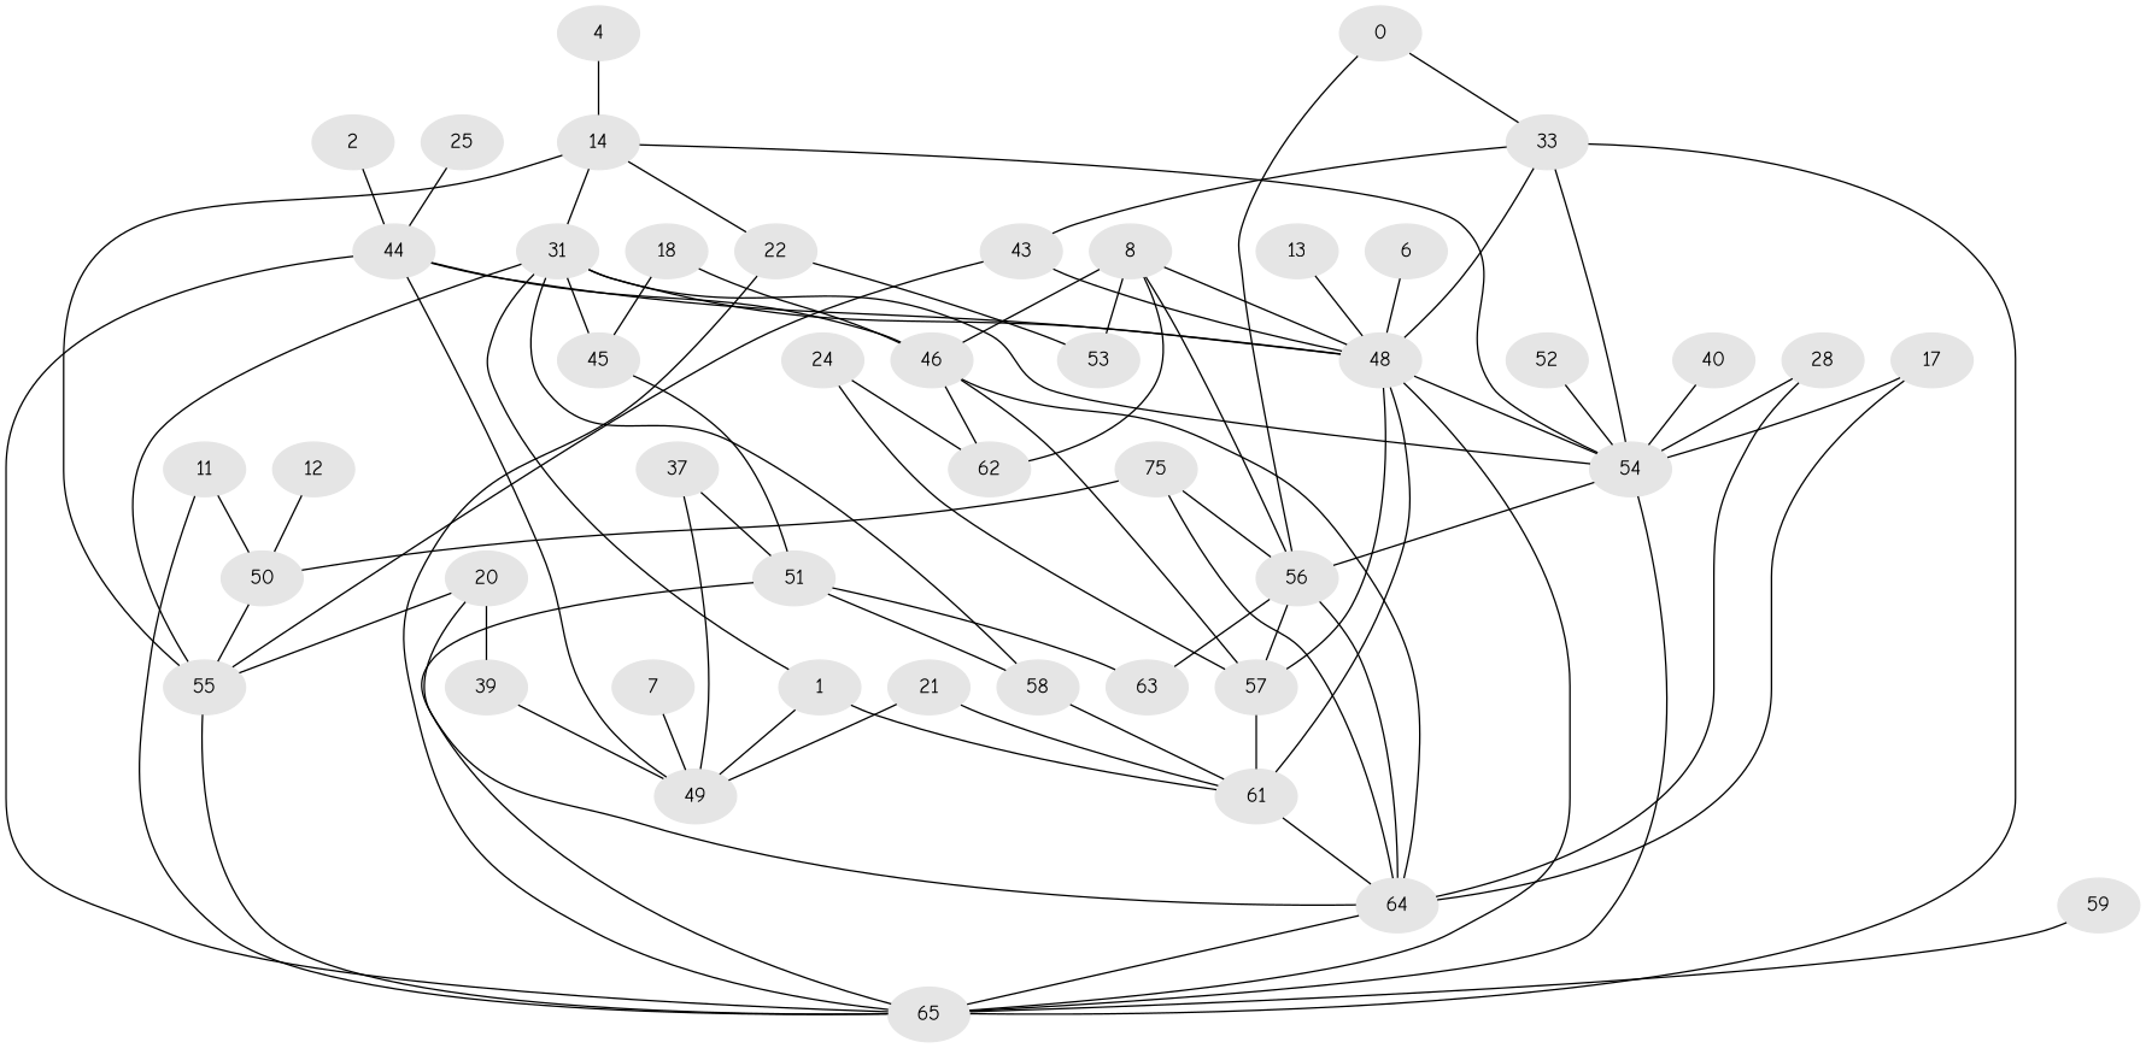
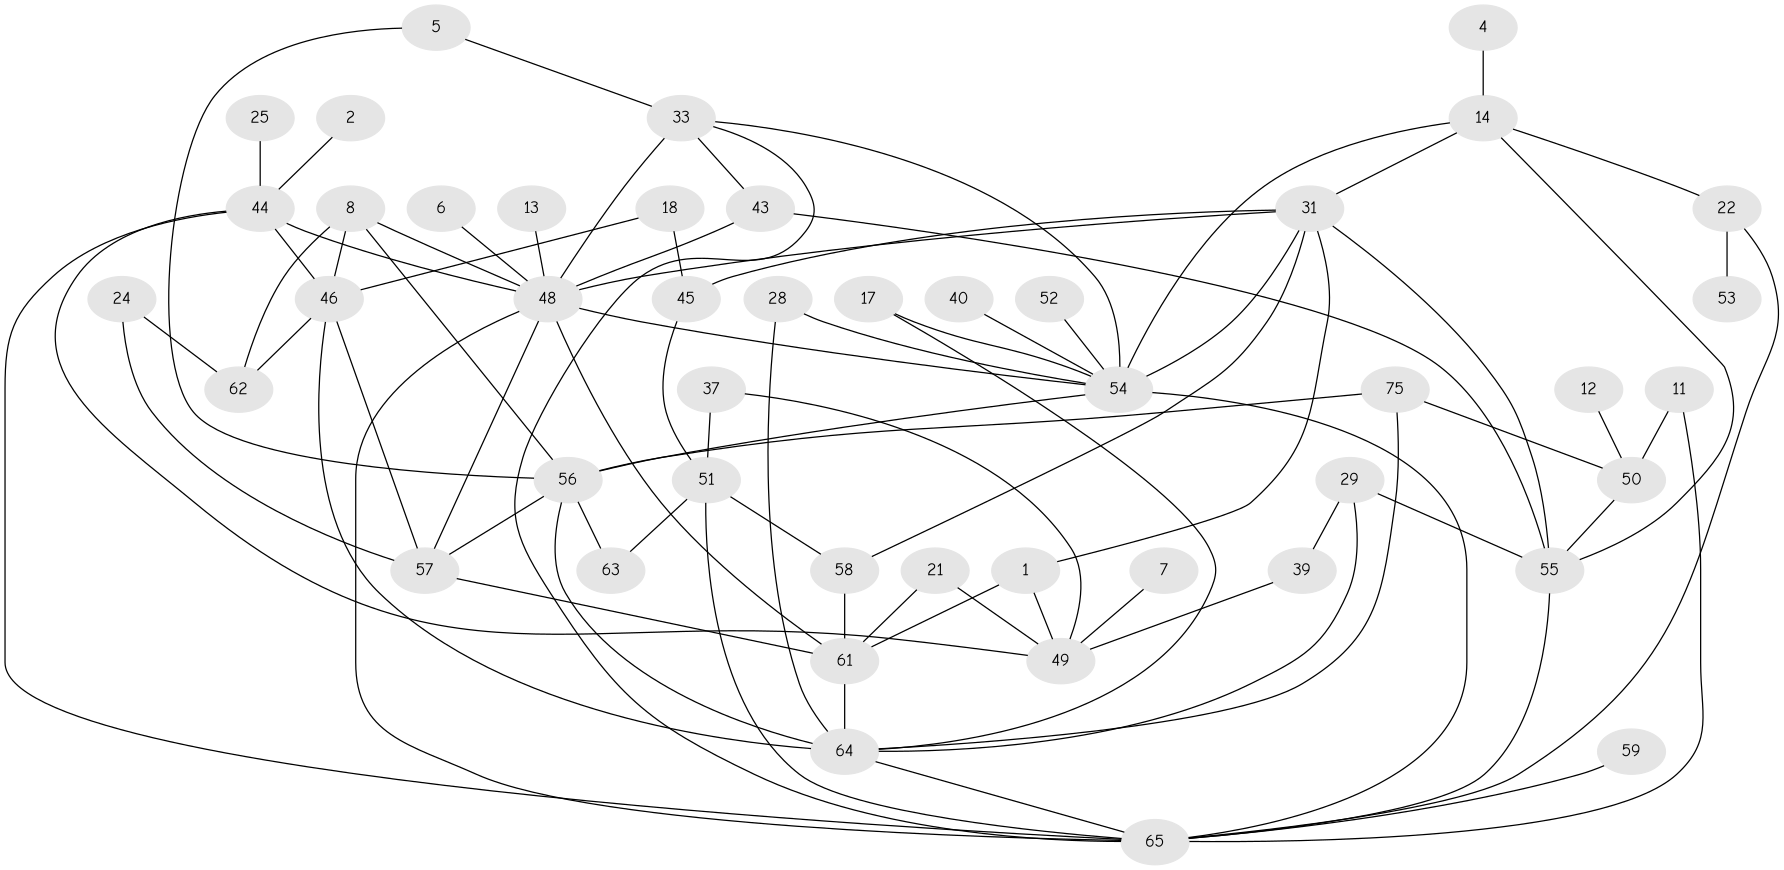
  graph {
    fontname="Comic Neue"
    node [color=gray90 fontname="Comic Neue" style=filled]
    edge [fontname="Comic Neue" weight=1.0]
    1
    49
    61
    64
    2
    44
    48
    46
    65
    4
    14
    22
    31
    54
    55
-   5 [label=0]
+   5
    33
    56
    43
    57
    63
    6
    7
    8
    53
    62
    11
    50
    12
    13
    45
    58
    n33 [label=75]
    17
    18
    51
    21
    24
    25
    28
-   29 [label=20]
+   29
    39
    37
    40
    52
    59
    1 -- 49
    1 -- 61
    61 -- 64 [weight=2.0]
    64 -- 65
    2 -- 44
    44 -- 49
    44 -- 48
    44 -- 46
    44 -- 65
    48 -- 61
    48 -- 65
    48 -- 54
    48 -- 57
    46 -- 64
    46 -- 57
    46 -- 62
    4 -- 14 [weight=2.0]
    14 -- 22
    14 -- 31
    14 -- 54
    14 -- 55
    22 -- 65
    22 -- 53
    31 -- 1
    31 -- 48
    31 -- 54
    31 -- 55
    31 -- 45
    31 -- 58
    54 -- 65
    54 -- 56
    55 -- 65
    5 -- 33
    5 -- 56
    33 -- 48 [weight=2.0]
    33 -- 65
    33 -- 54
    33 -- 43
    56 -- 64
    56 -- 57
    56 -- 63
    43 -- 48
    43 -- 55
    57 -- 61 [weight=2.0]
    6 -- 48
    7 -- 49
    8 -- 48
    8 -- 46
    8 -- 56
-   8 -- 53
    8 -- 62
    11 -- 65
    11 -- 50
    50 -- 55
    12 -- 50
    13 -- 48
    45 -- 51
    58 -- 61
    n33 -- 64
    n33 -- 56 [weight=2.0]
    n33 -- 50
    17 -- 64
    17 -- 54
    18 -- 46
    18 -- 45
    51 -- 65
    51 -- 63 [weight=2.0]
    51 -- 58 [weight=2.0]
    21 -- 49
    21 -- 61
    24 -- 57
    24 -- 62
    25 -- 44
    28 -- 64 [weight=2.0]
    28 -- 54
    29 -- 64
    29 -- 55
    29 -- 39
    39 -- 49
    37 -- 49
    37 -- 51
    40 -- 54
    52 -- 54
    59 -- 65
  }
